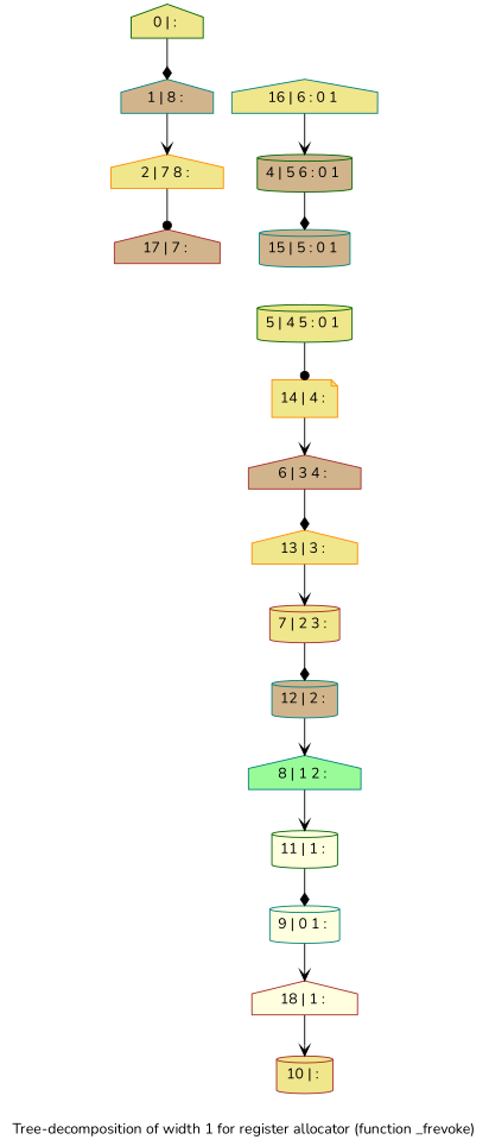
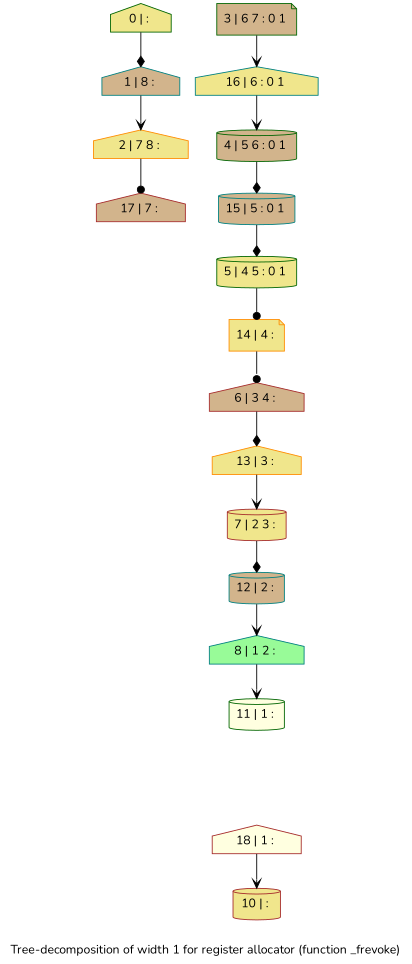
  digraph {
    fontname=Nunito
    label="Tree-decomposition of width 1 for register allocator (function _frevoke)"
    node [color=teal fillcolor=khaki fontname=Nunito shape=house style=filled]
    edge [arrowhead=vee fontname=Nunito]
    n1 [color=darkgreen label="0 | : "]
    n2 [fillcolor=tan label="1 | 8 : "]
    n3 [color=darkorange label="2 | 7 8 : "]
    n4 [color=brown fillcolor=tan label="17 | 7 : "]
+   n5 [color=darkgreen fillcolor=tan label="3 | 6 7 : 0 1 " shape=note]
    n6 [label="16 | 6 : 0 1 "]
    n7 [color=darkgreen fillcolor=tan label="4 | 5 6 : 0 1 " shape=cylinder]
    n8 [fillcolor=tan label="15 | 5 : 0 1 " shape=cylinder]
    n9 [color=darkgreen label="5 | 4 5 : 0 1 " shape=cylinder]
    n10 [color=darkorange label="14 | 4 : " shape=note]
    n11 [color=brown fillcolor=tan label="6 | 3 4 : "]
    n12 [color=darkorange label="13 | 3 : "]
    n13 [color=brown label="7 | 2 3 : " shape=cylinder]
    n14 [fillcolor=tan label="12 | 2 : " shape=cylinder]
    n15 [fillcolor=palegreen label="8 | 1 2 : "]
    n16 [color=darkgreen fillcolor=lightyellow label="11 | 1 : " shape=cylinder]
-   n17 [fillcolor=lightyellow label="9 | 0 1 : " shape=cylinder]
    n18 [color=brown fillcolor=lightyellow label="18 | 1 : "]
    n19 [color=brown label="10 | : " shape=cylinder]
    n1 -> n2 [arrowhead=diamond]
    n2 -> n3
    n3 -> n4 [arrowhead=dot]
+   n5 -> n6
    n6 -> n7
    n7 -> n8 [arrowhead=diamond]
+   n8 -> n9 [arrowhead=diamond]
    n9 -> n10 [arrowhead=dot]
-   n10 -> n11
+   n10 -> n11 [arrowhead=dot]
    n11 -> n12 [arrowhead=diamond]
    n12 -> n13
    n13 -> n14 [arrowhead=diamond]
    n14 -> n15
    n15 -> n16
-   n16 -> n17 [arrowhead=diamond]
-   n17 -> n18
    n18 -> n19
  }
